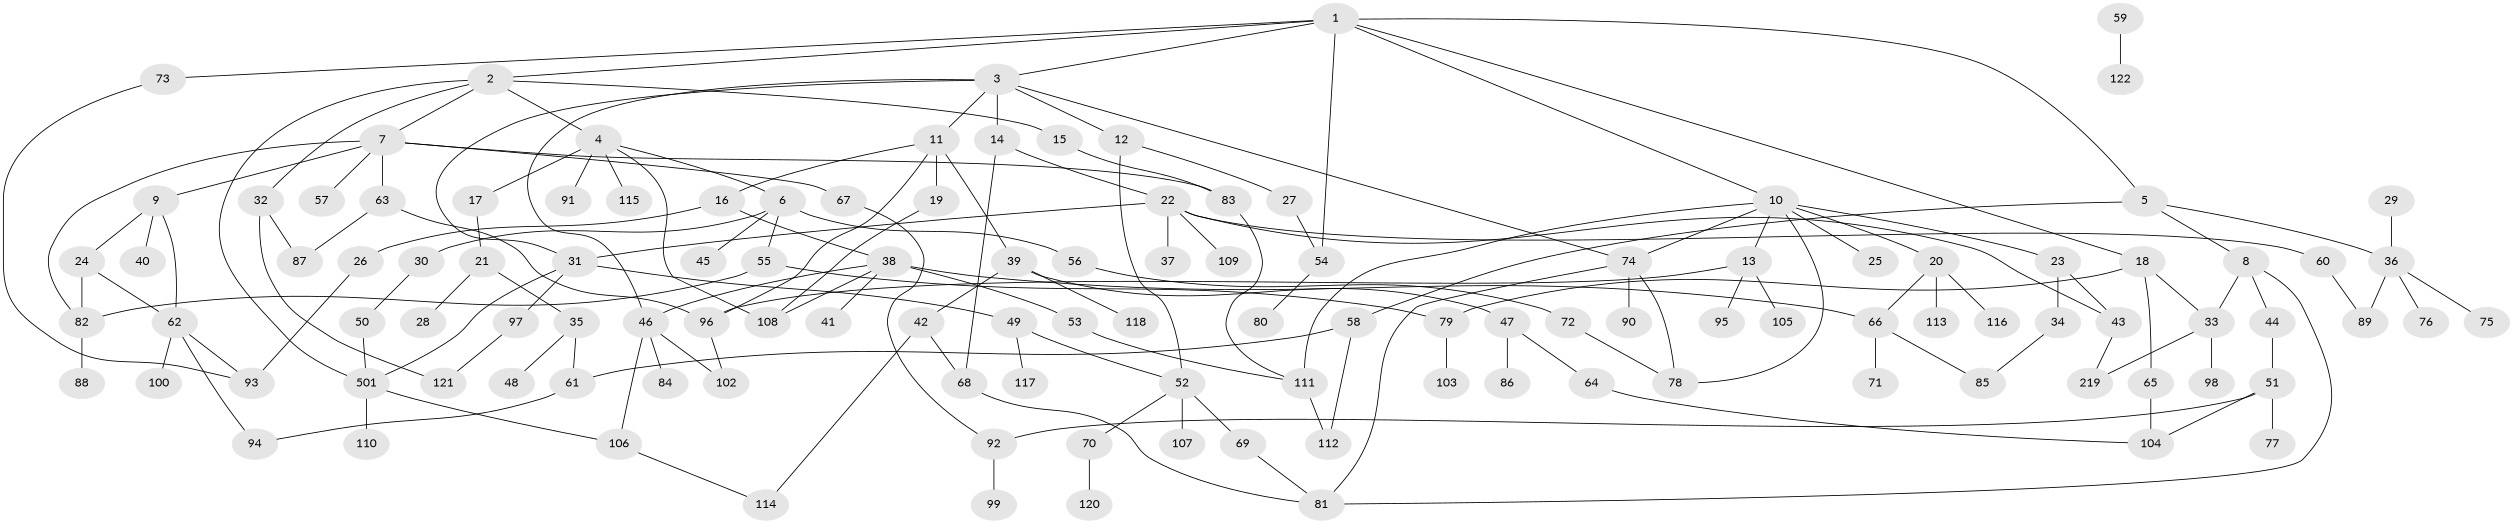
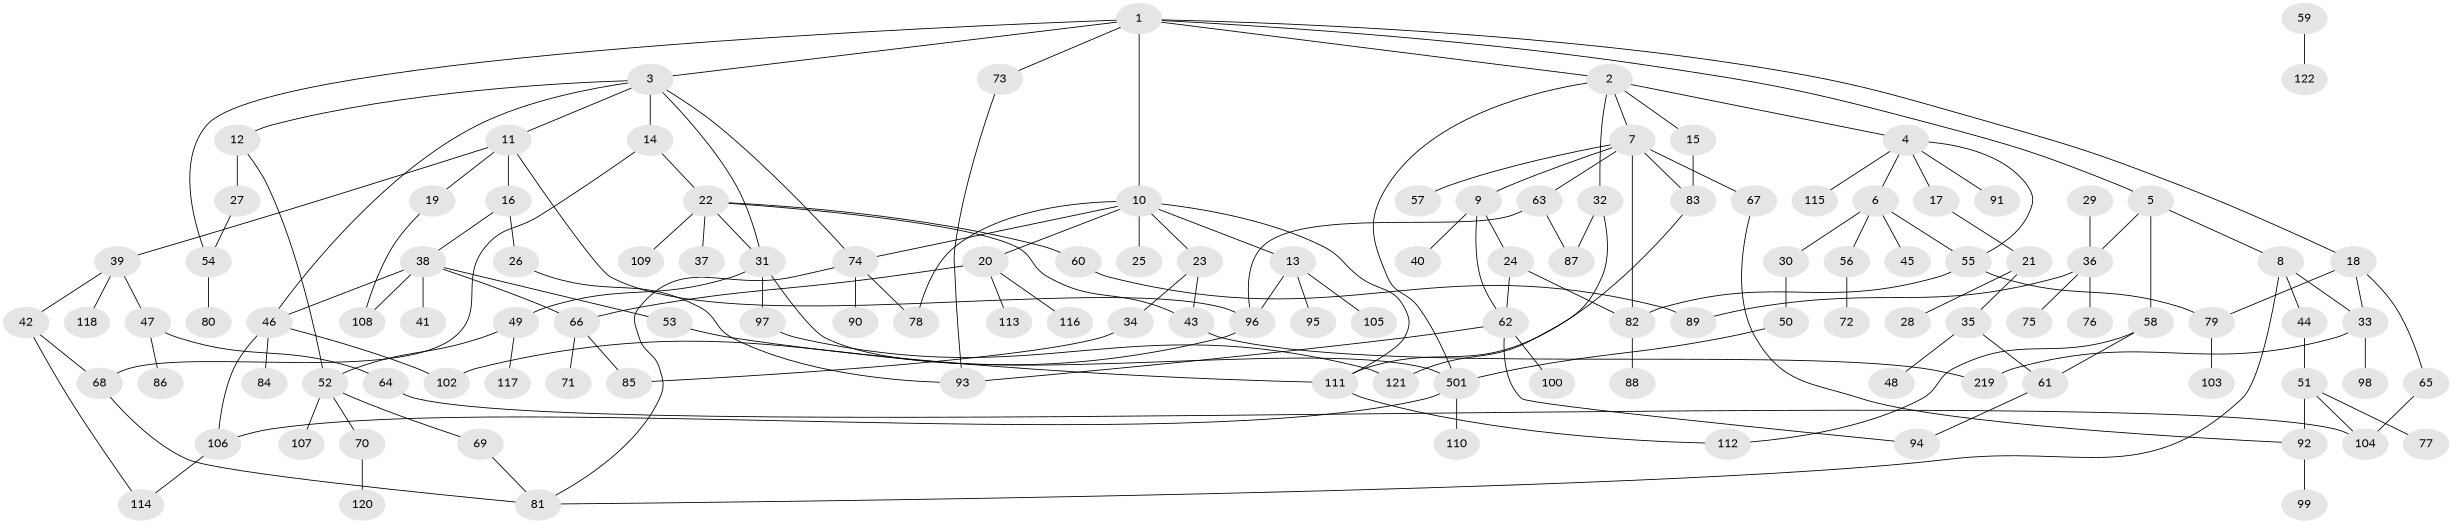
  graph {
    fontname=Lato
    node [color=gray90 fontname=Lato style=filled]
    edge [fontname=Lato]
    1
    2
    3
    5
    10
    18
    54
    73
    4
    7
    15
    32
    n13 [label=501]
    11
    12
    14
    31
    46
    74
    8
    36
    58
    13
    20
    23
    25
    78
    111
    33
    65
    79
    80
    93
    6
    17
    91
    108
    115
    9
    57
    63
    67
    82
    83
    87
    121
    106
    110
    16
    19
    39
    96
    27
    52
    22
    68
    49
    97
    84
    102
    81
    90
    30
    45
    55
    56
    21
    44
    75
    76
    89
    61
    112
    50
    72
    24
    40
    62
    92
    88
    98
    n82 [label=219]
    51
    94
    100
    95
    105
    66
    113
    116
    43
    34
    26
    38
    42
    47
    118
    69
    70
    107
    59
    122
    37
    60
    109
    41
    53
    28
    35
    104
    103
    85
    71
    48
    29
    117
    114
    64
    86
    77
    99
    120
    1 -- 2
    1 -- 3
    1 -- 5
    1 -- 10
    1 -- 18
    1 -- 54
    1 -- 73
    2 -- 4
    2 -- 7
    2 -- 15
    2 -- 32
    2 -- n13
    3 -- 11
    3 -- 12
    3 -- 14
    3 -- 31
    3 -- 46
    3 -- 74
    5 -- 8
    5 -- 36
    5 -- 58
    10 -- 74
    10 -- 13
    10 -- 20
    10 -- 23
    10 -- 25
    10 -- 78
    10 -- 111
    18 -- 33
    18 -- 65
    18 -- 79
    54 -- 80
    73 -- 93
    4 -- 6
    4 -- 17
    4 -- 91
-   4 -- 108
+   4 -- 55
    4 -- 115
    7 -- 9
    7 -- 57
    7 -- 63
    7 -- 67
    7 -- 82
    7 -- 83
    15 -- 83
    32 -- 87
    32 -- 121
    n13 -- 106
    n13 -- 110
    11 -- 16
    11 -- 19
    11 -- 39
    11 -- 96
    12 -- 27
    12 -- 52
    14 -- 22
    14 -- 68
    31 -- n13
    31 -- 49
    31 -- 97
    46 -- 106
    46 -- 84
    46 -- 102
    74 -- 78
    74 -- 81
    74 -- 90
    8 -- 33
    8 -- 81
    8 -- 44
    36 -- 75
    36 -- 76
    36 -- 89
    58 -- 61
    58 -- 112
    13 -- 96
    13 -- 95
    13 -- 105
    20 -- 66
    20 -- 113
    20 -- 116
    23 -- 43
    23 -- 34
    111 -- 112
    33 -- 98
    33 -- n82
    65 -- 104
    79 -- 103
    6 -- 30
    6 -- 45
    6 -- 55
    6 -- 56
    17 -- 21
    9 -- 24
    9 -- 40
    9 -- 62
    63 -- 87
    63 -- 96
    67 -- 92
    82 -- 88
    83 -- 111
    106 -- 114
    16 -- 26
    16 -- 38
    19 -- 108
    39 -- 42
    39 -- 47
    39 -- 118
    96 -- 102
    27 -- 54
    52 -- 69
    52 -- 70
    52 -- 107
    22 -- 31
    22 -- 43
    22 -- 37
    22 -- 60
    22 -- 109
    68 -- 81
    49 -- 52
    49 -- 117
    97 -- 121
    30 -- 50
    55 -- 79
    55 -- 82
    56 -- 72
    21 -- 28
    21 -- 35
    44 -- 51
    61 -- 94
    50 -- n13
-   72 -- 78
    24 -- 82
    24 -- 62
    62 -- 93
    62 -- 94
    62 -- 100
    92 -- 99
    51 -- 92
    51 -- 104
    51 -- 77
    66 -- 85
    66 -- 71
    43 -- n82
    34 -- 85
    26 -- 93
    38 -- 46
    38 -- 108
    38 -- 66
    38 -- 41
    38 -- 53
    42 -- 68
    42 -- 114
    47 -- 64
    47 -- 86
    69 -- 81
    70 -- 120
    59 -- 122
    60 -- 89
    53 -- 111
    35 -- 61
    35 -- 48
    29 -- 36
    64 -- 104
  }
